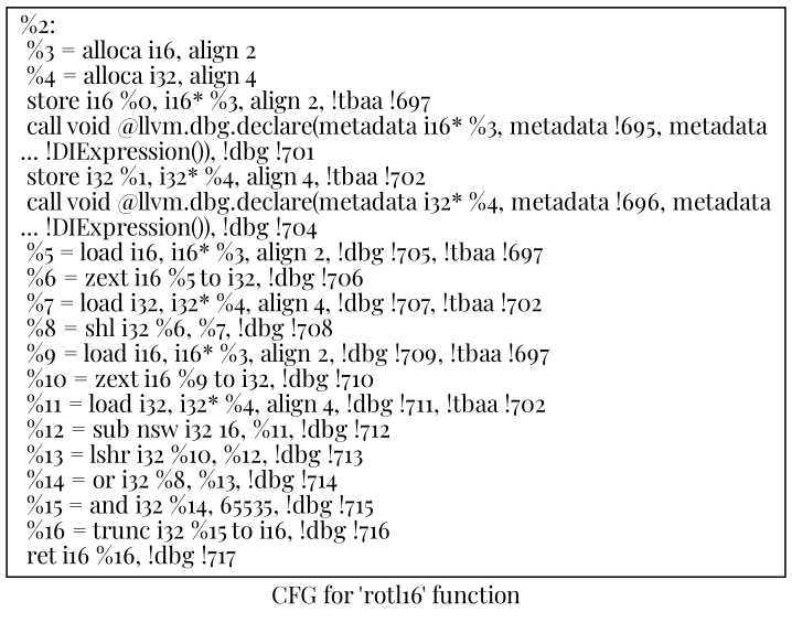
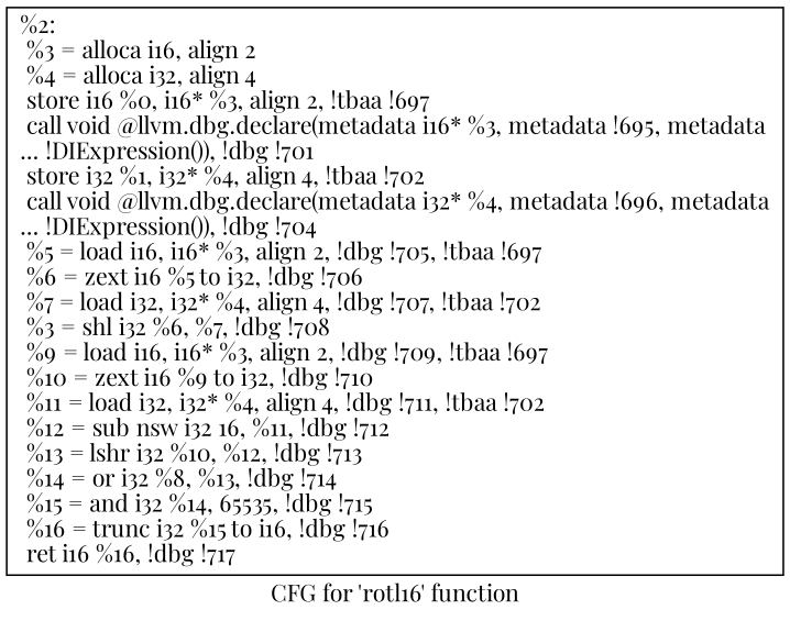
  digraph {
    label="CFG for 'rotl16' function"
    fontname="Playfair Display"
-   n1 [label="{%2:\l  %3 = alloca i16, align 2\l  %4 = alloca i32, align 4\l  store i16 %0, i16* %3, align 2, !tbaa !697\l  call void @llvm.dbg.declare(metadata i16* %3, metadata !695, metadata\l... !DIExpression()), !dbg !701\l  store i32 %1, i32* %4, align 4, !tbaa !702\l  call void @llvm.dbg.declare(metadata i32* %4, metadata !696, metadata\l... !DIExpression()), !dbg !704\l  %5 = load i16, i16* %3, align 2, !dbg !705, !tbaa !697\l  %6 = zext i16 %5 to i32, !dbg !706\l  %7 = load i32, i32* %4, align 4, !dbg !707, !tbaa !702\l  %8 = shl i32 %6, %7, !dbg !708\l  %9 = load i16, i16* %3, align 2, !dbg !709, !tbaa !697\l  %10 = zext i16 %9 to i32, !dbg !710\l  %11 = load i32, i32* %4, align 4, !dbg !711, !tbaa !702\l  %12 = sub nsw i32 16, %11, !dbg !712\l  %13 = lshr i32 %10, %12, !dbg !713\l  %14 = or i32 %8, %13, !dbg !714\l  %15 = and i32 %14, 65535, !dbg !715\l  %16 = trunc i32 %15 to i16, !dbg !716\l  ret i16 %16, !dbg !717\l}" shape=record fontname="Playfair Display"]
+   n1 [label="{%2:\l  %3 = alloca i16, align 2\l  %4 = alloca i32, align 4\l  store i16 %0, i16* %3, align 2, !tbaa !697\l  call void @llvm.dbg.declare(metadata i16* %3, metadata !695, metadata\l... !DIExpression()), !dbg !701\l  store i32 %1, i32* %4, align 4, !tbaa !702\l  call void @llvm.dbg.declare(metadata i32* %4, metadata !696, metadata\l... !DIExpression()), !dbg !704\l  %5 = load i16, i16* %3, align 2, !dbg !705, !tbaa !697\l  %6 = zext i16 %5 to i32, !dbg !706\l  %7 = load i32, i32* %4, align 4, !dbg !707, !tbaa !702\l  %3 = shl i32 %6, %7, !dbg !708\l  %9 = load i16, i16* %3, align 2, !dbg !709, !tbaa !697\l  %10 = zext i16 %9 to i32, !dbg !710\l  %11 = load i32, i32* %4, align 4, !dbg !711, !tbaa !702\l  %12 = sub nsw i32 16, %11, !dbg !712\l  %13 = lshr i32 %10, %12, !dbg !713\l  %14 = or i32 %8, %13, !dbg !714\l  %15 = and i32 %14, 65535, !dbg !715\l  %16 = trunc i32 %15 to i16, !dbg !716\l  ret i16 %16, !dbg !717\l}" shape=record fontname="Playfair Display"]
  }
